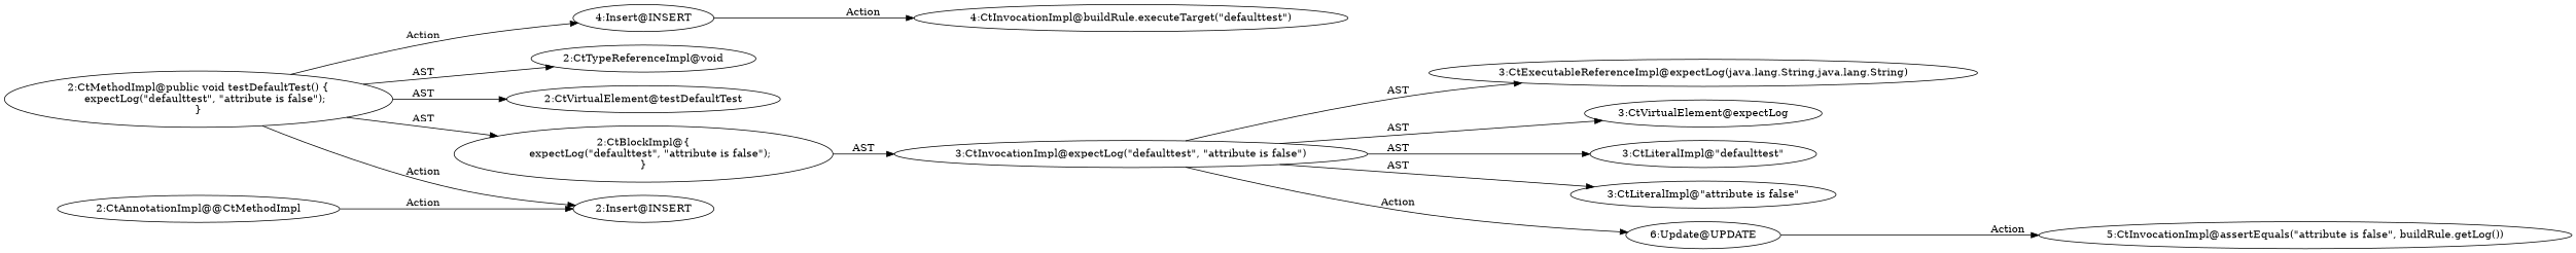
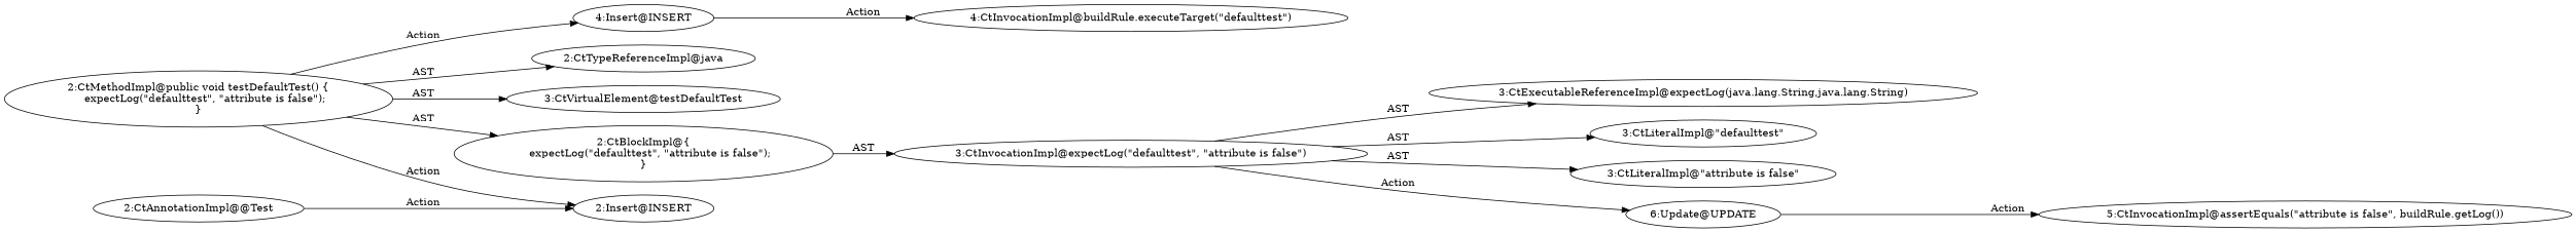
  digraph {
    rankdir=LR
    node [shape=ellipse]
-   n1 [label="2:CtTypeReferenceImpl@void"]
-   n2 [label="2:CtVirtualElement@testDefaultTest"]
+   n1 [label="2:CtTypeReferenceImpl@java"]
+   n2 [label="3:CtVirtualElement@testDefaultTest"]
    n3 [label="3:CtExecutableReferenceImpl@expectLog(java.lang.String,java.lang.String)"]
-   n4 [label="3:CtVirtualElement@expectLog"]
    n5 [label="3:CtLiteralImpl@\"defaulttest\""]
    n6 [label="3:CtLiteralImpl@\"attribute is false\""]
    n7 [label="3:CtInvocationImpl@expectLog(\"defaulttest\", \"attribute is false\")"]
    n8 [label="6:Update@UPDATE"]
    n9 [label="5:CtInvocationImpl@assertEquals(\"attribute is false\", buildRule.getLog())"]
    n10 [label="2:CtBlockImpl@\{\n    expectLog(\"defaulttest\", \"attribute is false\");\n\}"]
    n11 [label="2:CtMethodImpl@public void testDefaultTest() \{\n    expectLog(\"defaulttest\", \"attribute is false\");\n\}"]
    n12 [label="2:Insert@INSERT"]
    n13 [label="4:Insert@INSERT"]
    n14 [label="4:CtInvocationImpl@buildRule.executeTarget(\"defaulttest\")"]
-   n15 [label="2:CtAnnotationImpl@@CtMethodImpl"]
+   n15 [label="2:CtAnnotationImpl@@Test"]
    n7 -> n3 [label=AST]
-   n7 -> n4 [label=AST]
    n7 -> n5 [label=AST]
    n7 -> n6 [label=AST]
    n7 -> n8 [label=Action]
    n8 -> n9 [label=Action]
    n10 -> n7 [label=AST]
    n11 -> n1 [label=AST]
    n11 -> n2 [label=AST]
    n11 -> n10 [label=AST]
    n11 -> n12 [label=Action]
    n11 -> n13 [label=Action]
    n13 -> n14 [label=Action]
    n15 -> n12 [label=Action]
  }
